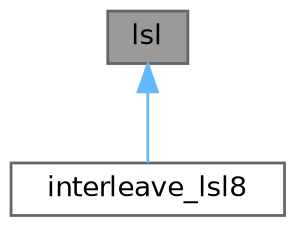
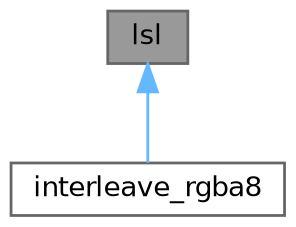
  digraph {
    rankdir=TB
    node [fontname=Helvetica fontsize=10 shape=box style=filled]
    n1 [color=gray40 fillcolor=grey60 fontcolor=black height=0.2 label=lsl width=0.4]
-   n2 [color=grey40 fillcolor=white height=0.2 label=interleave_lsl8 width=0.4]
+   n2 [color=grey40 fillcolor=white height=0.2 label=interleave_rgba8 width=0.4]
    n1 -> n2 [color=steelblue1 dir=back fontname=Helvetica fontsize=10 labelfontname=Helvetica labelfontsize=10 style=solid]
  }
